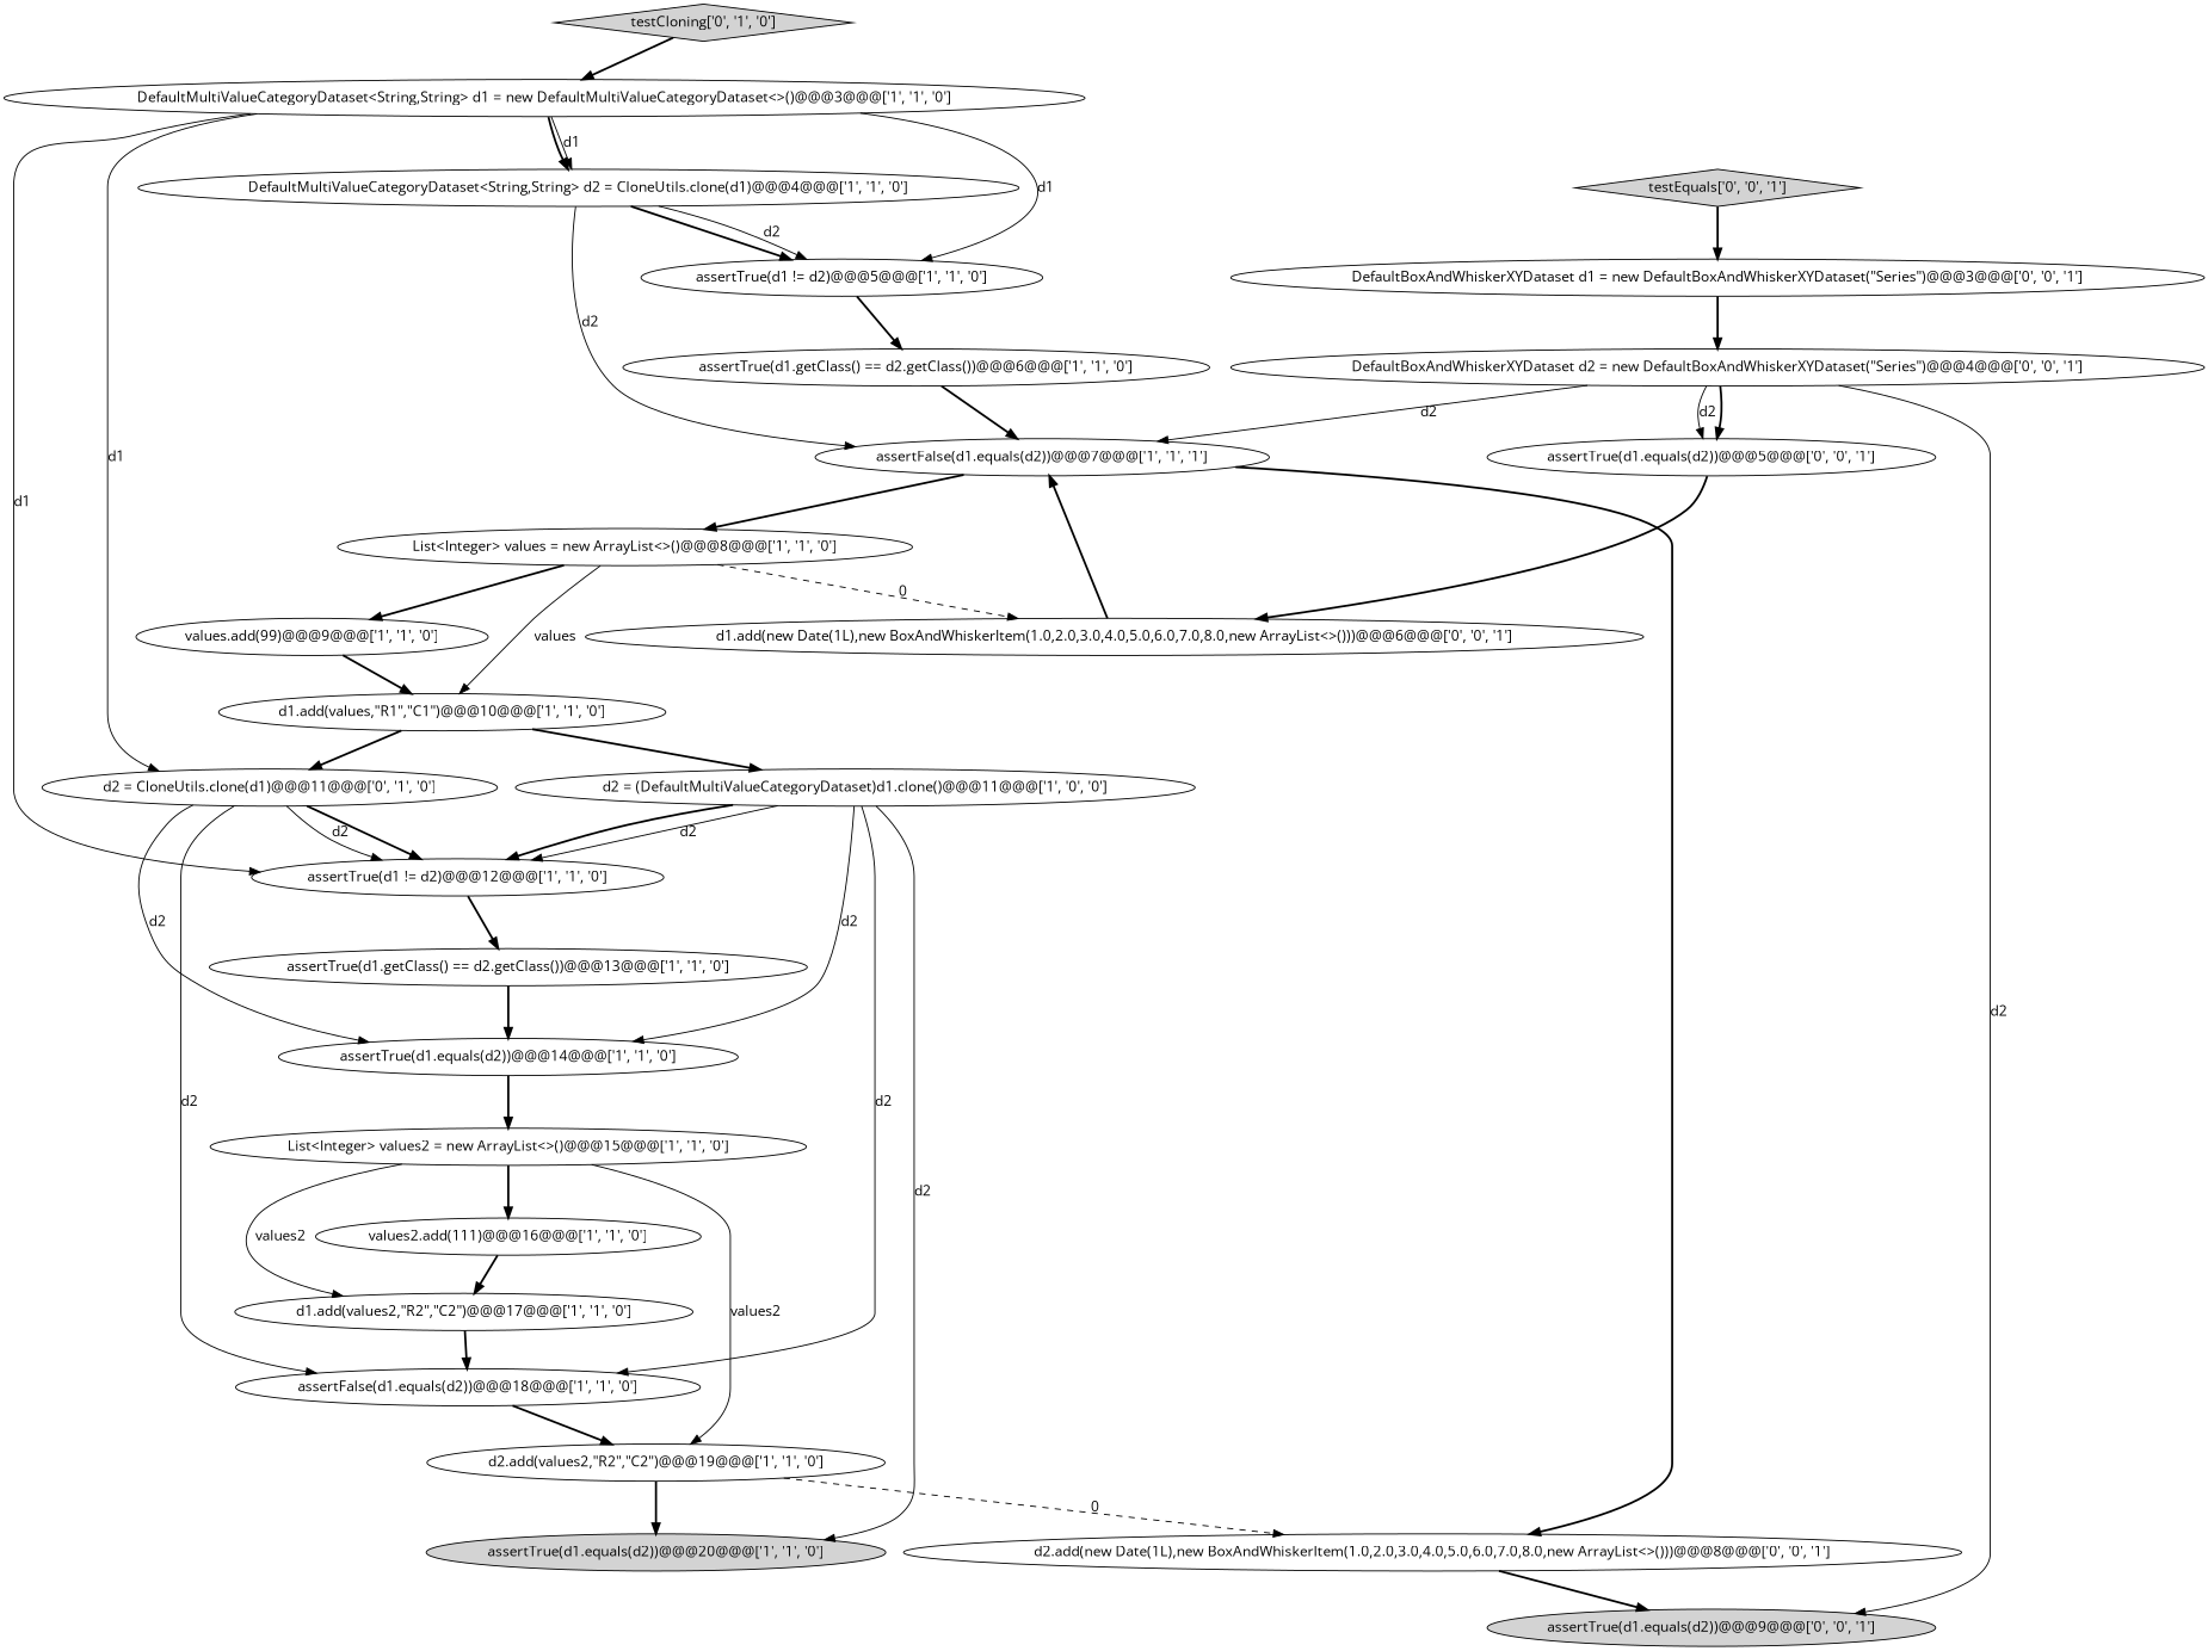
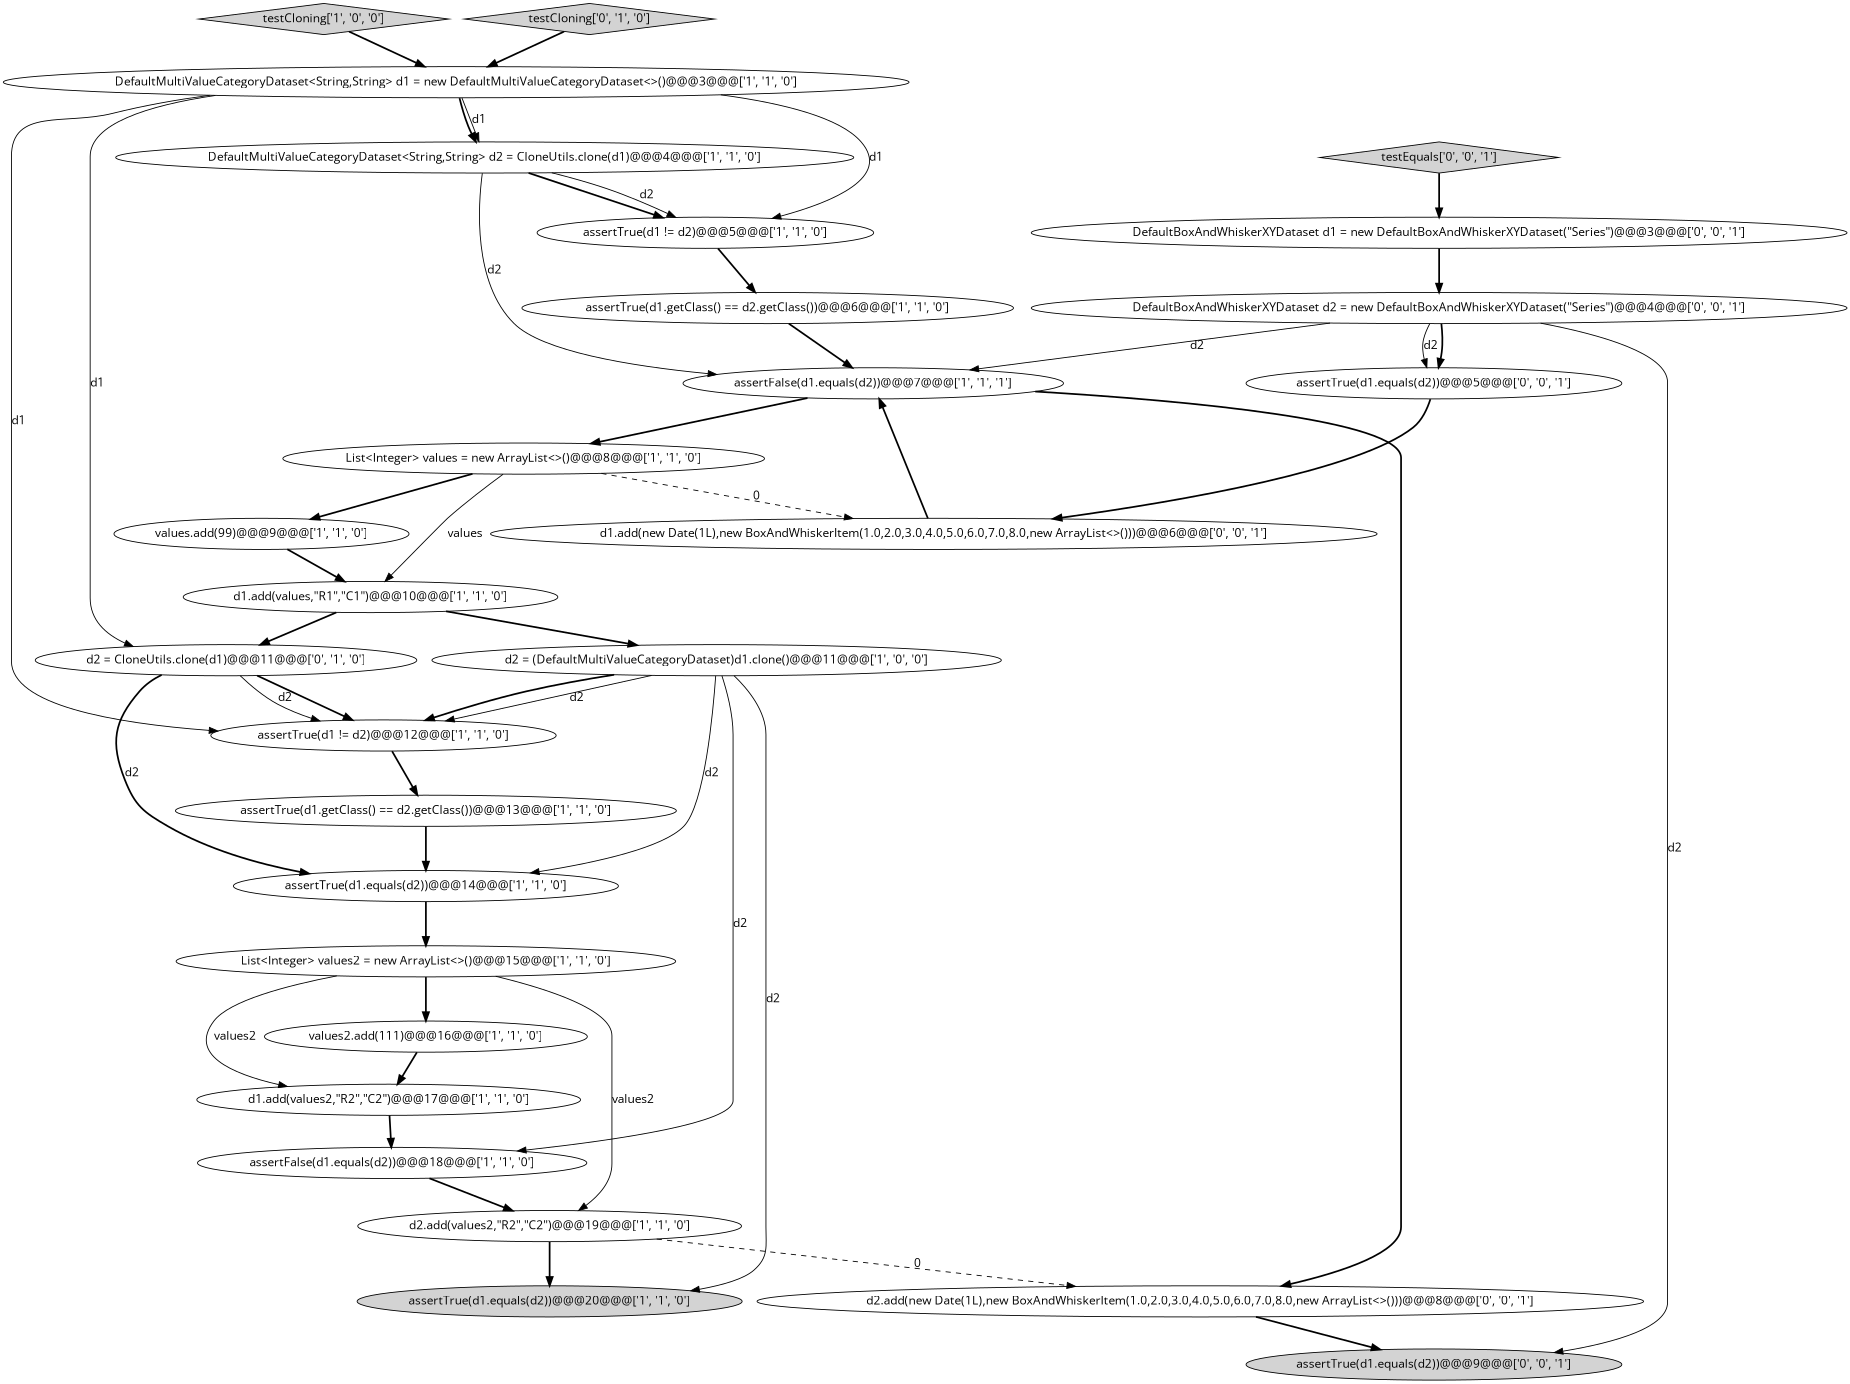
  digraph {
    fontname="Open Sans"
    node [fillcolor=white fontname="Open Sans" shape=ellipse style=filled]
    edge [fontname="Open Sans" style=bold]
    n1 [label="assertTrue(d1.getClass() == d2.getClass())@@@13@@@['1', '1', '0']"]
    n2 [label="assertTrue(d1.equals(d2))@@@14@@@['1', '1', '0']"]
    n3 [label="List<Integer> values2 = new ArrayList<>()@@@15@@@['1', '1', '0']"]
+   n4 [fillcolor=lightgray label="testCloning['1', '0', '0']" shape=diamond]
    n5 [label="DefaultMultiValueCategoryDataset<String,String> d1 = new DefaultMultiValueCategoryDataset<>()@@@3@@@['1', '1', '0']"]
    n6 [label="assertTrue(d1 != d2)@@@5@@@['1', '1', '0']"]
    n7 [label="assertTrue(d1 != d2)@@@12@@@['1', '1', '0']"]
    n8 [label="DefaultMultiValueCategoryDataset<String,String> d2 = CloneUtils.clone(d1)@@@4@@@['1', '1', '0']"]
    n9 [label="d2 = CloneUtils.clone(d1)@@@11@@@['0', '1', '0']"]
    n10 [label="d1.add(values2,\"R2\",\"C2\")@@@17@@@['1', '1', '0']"]
    n11 [label="d2.add(values2,\"R2\",\"C2\")@@@19@@@['1', '1', '0']"]
    n12 [label="values2.add(111)@@@16@@@['1', '1', '0']"]
    n13 [label="List<Integer> values = new ArrayList<>()@@@8@@@['1', '1', '0']"]
    n14 [label="d1.add(values,\"R1\",\"C1\")@@@10@@@['1', '1', '0']"]
    n15 [label="d1.add(new Date(1L),new BoxAndWhiskerItem(1.0,2.0,3.0,4.0,5.0,6.0,7.0,8.0,new ArrayList<>()))@@@6@@@['0', '0', '1']"]
    n16 [label="values.add(99)@@@9@@@['1', '1', '0']"]
    n17 [label="d2 = (DefaultMultiValueCategoryDataset)d1.clone()@@@11@@@['1', '0', '0']"]
    n18 [label="assertFalse(d1.equals(d2))@@@7@@@['1', '1', '1']"]
    n19 [label="assertTrue(d1.getClass() == d2.getClass())@@@6@@@['1', '1', '0']"]
    n20 [label="d2.add(new Date(1L),new BoxAndWhiskerItem(1.0,2.0,3.0,4.0,5.0,6.0,7.0,8.0,new ArrayList<>()))@@@8@@@['0', '0', '1']"]
    n21 [label="assertFalse(d1.equals(d2))@@@18@@@['1', '1', '0']"]
    n22 [fillcolor=lightgray label="assertTrue(d1.equals(d2))@@@9@@@['0', '0', '1']"]
    n23 [label="DefaultBoxAndWhiskerXYDataset d2 = new DefaultBoxAndWhiskerXYDataset(\"Series\")@@@4@@@['0', '0', '1']"]
    n24 [label="assertTrue(d1.equals(d2))@@@5@@@['0', '0', '1']"]
    n25 [fillcolor=lightgray label="assertTrue(d1.equals(d2))@@@20@@@['1', '1', '0']"]
    n26 [label="DefaultBoxAndWhiskerXYDataset d1 = new DefaultBoxAndWhiskerXYDataset(\"Series\")@@@3@@@['0', '0', '1']"]
    n27 [fillcolor=lightgray label="testCloning['0', '1', '0']" shape=diamond]
    n28 [fillcolor=lightgray label="testEquals['0', '0', '1']" shape=diamond]
    n1 -> n2
    n2 -> n3
    n3 -> n10 [label=values2 style=solid]
    n3 -> n11 [label=values2 style=solid]
    n3 -> n12
+   n4 -> n5
    n5 -> n6 [label=d1 style=solid]
    n5 -> n7 [label=d1 style=solid]
    n5 -> n8 [label=d1 style=solid]
    n5 -> n8
    n5 -> n9 [label=d1 style=solid]
    n6 -> n19
    n7 -> n1
    n8 -> n6
    n8 -> n6 [label=d2 style=solid]
    n8 -> n18 [label=d2 style=solid]
-   n9 -> n2 [label=d2 style=solid]
+   n9 -> n2 [label=d2]
    n9 -> n7
    n9 -> n7 [label=d2 style=solid]
-   n9 -> n21 [label=d2 style=solid]
    n10 -> n21
    n11 -> n20 [label=0 style=dashed]
    n11 -> n25
    n12 -> n10
    n13 -> n14 [label=values style=solid]
    n13 -> n15 [label=0 style=dashed]
    n13 -> n16
    n14 -> n9
    n14 -> n17
    n15 -> n18
    n16 -> n14
    n17 -> n2 [label=d2 style=solid]
    n17 -> n7 [label=d2 style=solid]
    n17 -> n7
    n17 -> n21 [label=d2 style=solid]
    n17 -> n25 [label=d2 style=solid]
    n18 -> n13
    n18 -> n20
    n19 -> n18
    n20 -> n22
    n21 -> n11
    n23 -> n18 [label=d2 style=solid]
    n23 -> n22 [label=d2 style=solid]
    n23 -> n24
    n23 -> n24 [label=d2 style=solid]
    n24 -> n15
    n26 -> n23
    n27 -> n5
    n28 -> n26
  }
